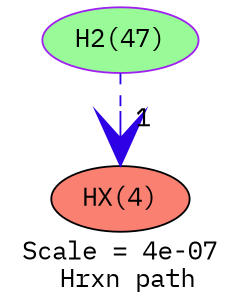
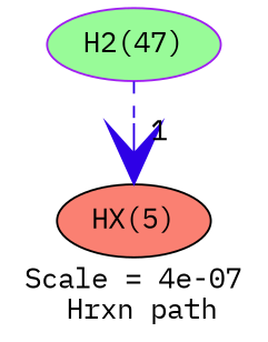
  digraph {
    fontname="IBM Plex Mono"
    label="Scale = 4e-07\l Hrxn path"
    node [fontname="IBM Plex Mono" style=filled]
    n1 [label="H2(47)" fillcolor=palegreen color=purple]
-   n2 [label="HX(4)" fillcolor=salmon color=black]
+   n2 [label="HX(5)" fillcolor=salmon color=black]
    n1 -> n2 [arrowsize=3 color="0.7, 1.5, 0.9" fontname="IBM Plex Mono" label=" 1" style=dashed arrowhead=vee]
  }
